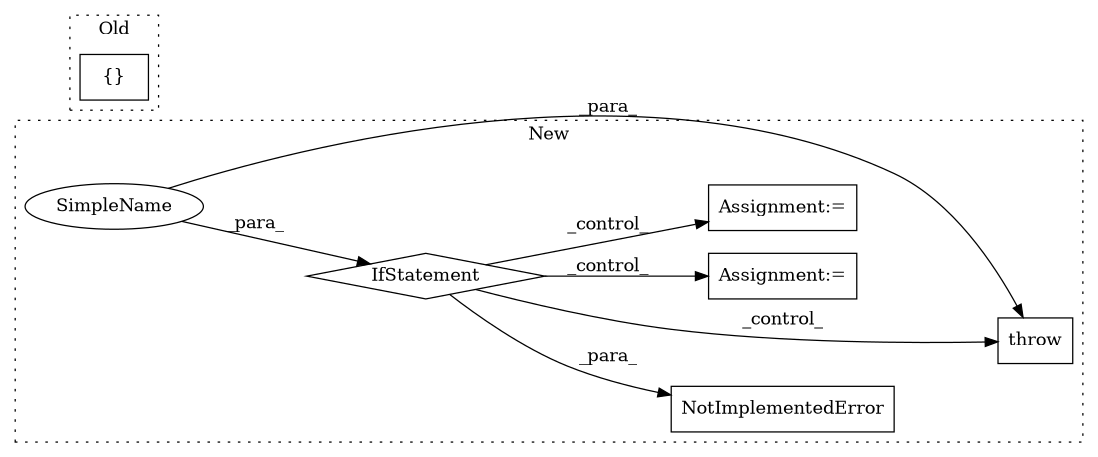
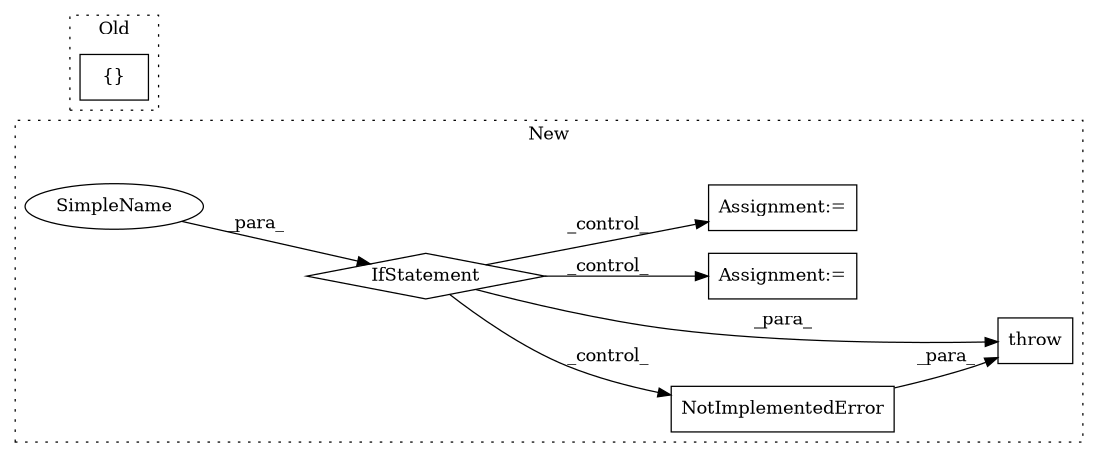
  digraph {
    rankdir=LR
    node [a=7 l=1 shape=box]
    n1 [a=32 l="20,1" label=NotImplementedError s="33811,33913"]
    n2 [a=25 l="4,2" label=IfStatement s="33671,33689" shape=diamond]
    n3 [a=42 label=SimpleName shape=ellipse l=""]
    n4 [a=53 l=6 label=throw s=33805]
    n5 [label="Assignment:=" s=33930]
    n6 [label="Assignment:=" s=33946]
    n7 [a=4 l="1,1" label="{}" s="21298,21416"]
    subgraph cluster_1 {
      label=New
      style=dotted
      n1
      n2
      n3
      n4
      n5
      n6
    }
    subgraph cluster_2 {
      label=Old
      style=dotted
      n7
    }
-   n3 -> n4 [label=_para_]
-   n2 -> n1 [label=_para_]
-   n2 -> n4 [label=_control_]
+   n1 -> n4 [label=_para_]
+   n2 -> n1 [label=_control_]
+   n2 -> n4 [label=_para_]
    n2 -> n5 [label=_control_]
    n2 -> n6 [label=_control_]
    n3 -> n2 [label=_para_]
  }
